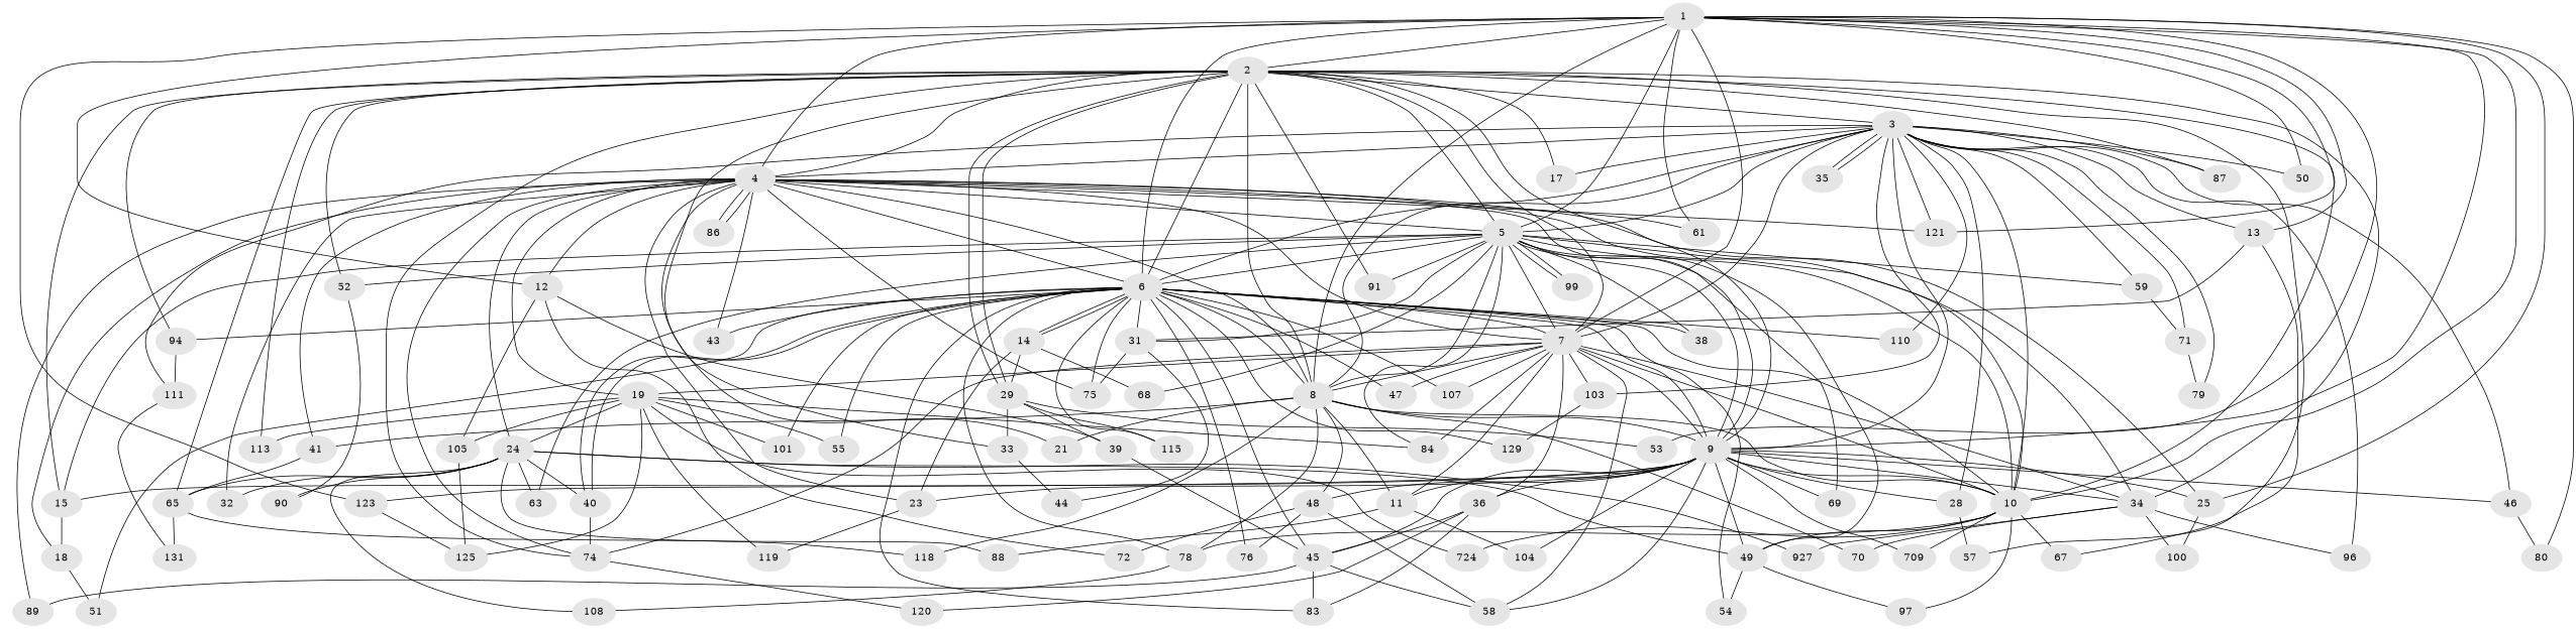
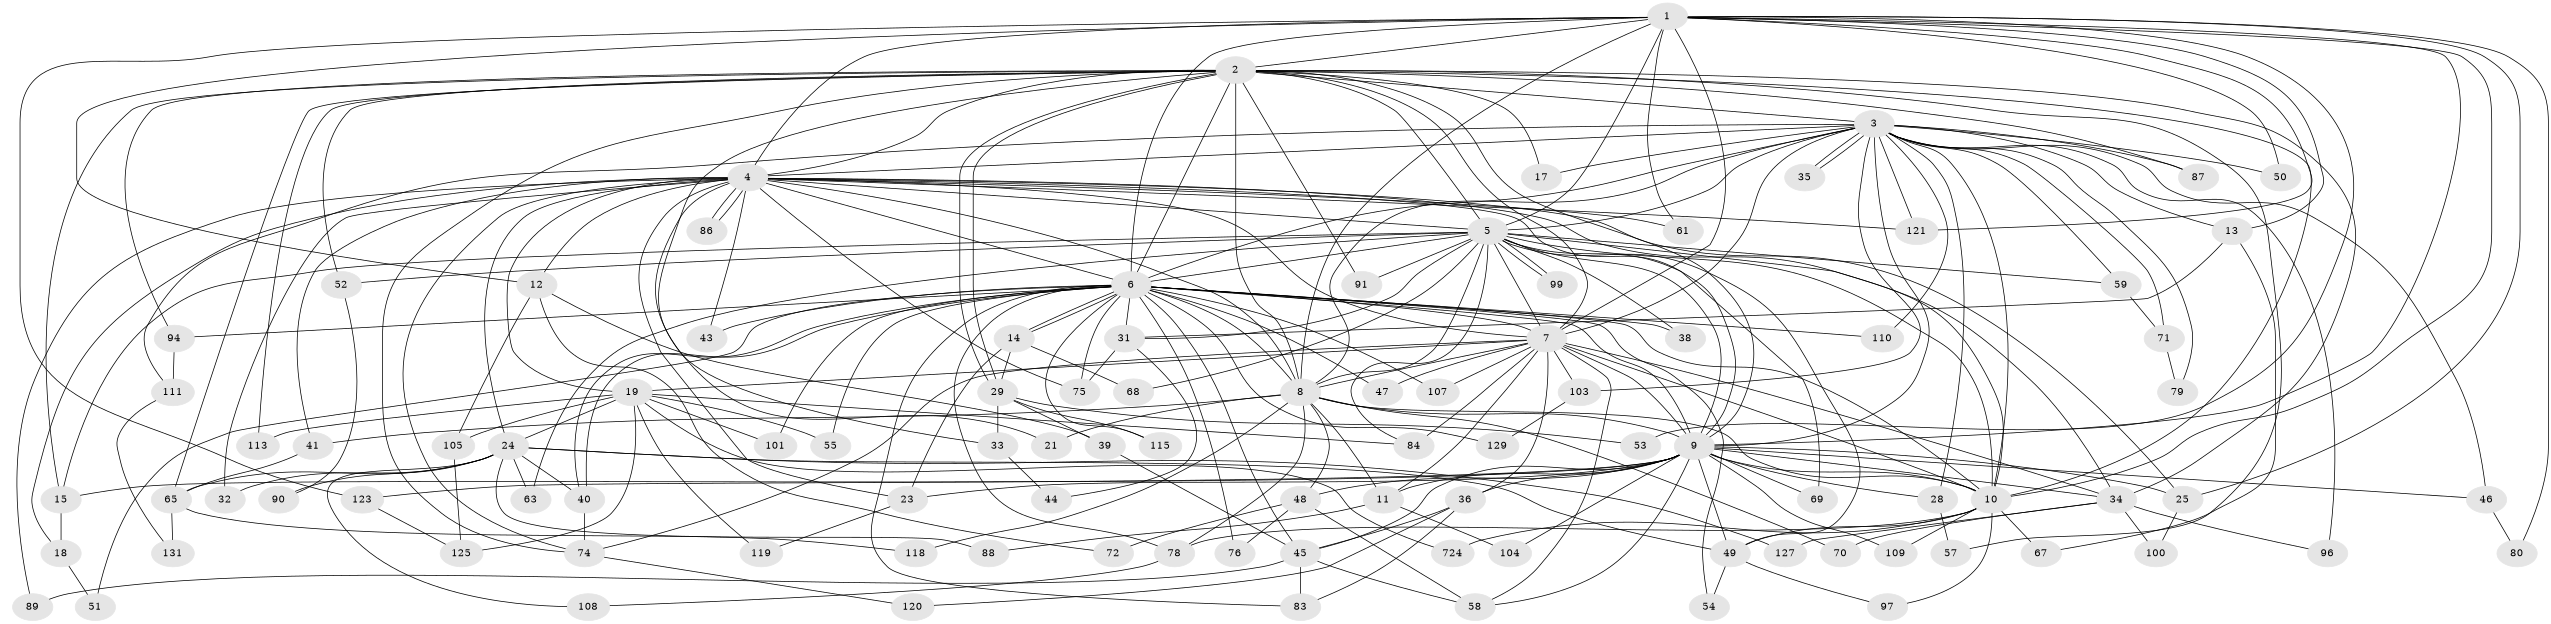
  graph {
    node [color=gray90 style=filled]
    1 [super="+26"]
    2 [super="+56"]
    4 [super="+42"]
    5 [super="+85"]
    6 [super="+22"]
    7 [super="+30"]
    8 [super="+128"]
    9 [super="+82"]
    10 [super="+92"]
    12 [super="+64"]
    13
    25 [super="+27"]
    50
    53
    61
    80
    123
    121
    3 [super="+60"]
    15 [super="+16"]
    17
    21
    29 [super="+95"]
    34 [super="+106"]
    52
    57
    65 [super="+93"]
    74 [super="+130"]
    87
    91
    94
    113
    28
    35
    46
    59
    71
    79 [super="+122"]
    96
    103
    110
    111
    18
    19 [super="+20"]
    23 [super="+73"]
    24 [super="+62"]
    32
    33
    41
    43
    75 [super="+116"]
    86
    89
    31 [super="+37"]
    38
    49
    63
    68
    69
    84 [super="+102"]
    99
    14
    40 [super="+77"]
    45 [super="+66"]
    47
    51
    54
    55
    76
    78 [super="+98"]
    83 [super="+114"]
    101
    107
    115
    129
    11
    36 [super="+112"]
    58 [super="+117"]
    48 [super="+81"]
    70
    118
    104
-   109 [label=709]
+   109
    67
    97
    n86 [label=724]
    39
    72
    105
    100
    125 [super="+126"]
-   127 [label=927]
+   127
    90
    131
    120
    119
    88
    108
    44
    1 -- 2
    1 -- 4
    1 -- 5
    1 -- 6
    1 -- 7
    1 -- 8
    1 -- 9 [weight=2]
    1 -- 10
    1 -- 12 [weight=2]
    1 -- 13
    1 -- 25
    1 -- 50
    1 -- 53
    1 -- 61
    1 -- 80
    1 -- 123
    1 -- 121
    2 -- 4
    2 -- 5
    2 -- 6
    2 -- 7
    2 -- 8
    2 -- 9
    2 -- 10
    2 -- 3
    2 -- 15
    2 -- 17
    2 -- 21
    2 -- 29
    2 -- 29
    2 -- 34
    2 -- 52
    2 -- 57
    2 -- 65
    2 -- 74
    2 -- 87
    2 -- 91
    2 -- 94
    2 -- 113
    4 -- 5
    4 -- 6
    4 -- 7
    4 -- 8
    4 -- 9
    4 -- 10
    4 -- 12
    4 -- 25
    4 -- 61
    4 -- 121
    4 -- 74
    4 -- 18
    4 -- 19
    4 -- 23
    4 -- 24
    4 -- 32
    4 -- 33
    4 -- 41
    4 -- 43
    4 -- 75
    4 -- 86
    4 -- 86
    4 -- 89
    5 -- 6
    5 -- 7
    5 -- 8
    5 -- 9
    5 -- 10 [weight=2]
    5 -- 15
    5 -- 34
    5 -- 52
    5 -- 91
    5 -- 59
    5 -- 31
    5 -- 38
    5 -- 49
    5 -- 63
    5 -- 68
    5 -- 69
    5 -- 84
    5 -- 99
    5 -- 99
    6 -- 7 [weight=2]
    6 -- 8
    6 -- 9
    6 -- 10
    6 -- 94
    6 -- 110
    6 -- 43
    6 -- 75
    6 -- 31
    6 -- 38
    6 -- 14
    6 -- 14
    6 -- 40
    6 -- 40
    6 -- 45
    6 -- 47
    6 -- 51
    6 -- 54
    6 -- 55
    6 -- 76
    6 -- 78
    6 -- 83
    6 -- 101
    6 -- 107
    6 -- 115
    6 -- 129
    7 -- 8
    7 -- 9 [weight=2]
    7 -- 10
    7 -- 34
    7 -- 74
    7 -- 103
    7 -- 19 [weight=2]
    7 -- 84
    7 -- 47
    7 -- 107
    7 -- 11
    7 -- 36
    7 -- 58
    8 -- 9
    8 -- 10
    8 -- 21
    8 -- 41
    8 -- 78
    8 -- 11
    8 -- 48
    8 -- 70
    8 -- 118
    9 -- 10
    9 -- 25
    9 -- 123
    9 -- 15
    9 -- 34
    9 -- 28
    9 -- 46
    9 -- 23
    9 -- 49
    9 -- 69
    9 -- 45
    9 -- 11
    9 -- 36
    9 -- 58
    9 -- 48
    9 -- 104
    9 -- 109
    10 -- 49
    10 -- 78
    10 -- 109
    10 -- 67
    10 -- 97
    10 -- n86
    12 -- 39
    12 -- 72
    12 -- 105
    13 -- 31
    13 -- 67
    25 -- 100
    123 -- 125
    3 -- 4 [weight=2]
    3 -- 5
    3 -- 6
    3 -- 7 [weight=2]
    3 -- 8
    3 -- 9
    3 -- 10
    3 -- 13
    3 -- 50
    3 -- 121
    3 -- 17
    3 -- 87
    3 -- 28
    3 -- 35
    3 -- 35
    3 -- 46
    3 -- 59
    3 -- 71
    3 -- 79 [weight=2]
    3 -- 96
    3 -- 103
    3 -- 110
    3 -- 111
    15 -- 18
    29 -- 53
    29 -- 33
    29 -- 115
    29 -- 39
    34 -- 96
    34 -- 70
    34 -- 100
    34 -- 127
    52 -- 90
    65 -- 118
    65 -- 131
    74 -- 120
    94 -- 111
    28 -- 57
    46 -- 80
    59 -- 71
    71 -- 79
    103 -- 129
    111 -- 131
    18 -- 51
    19 -- 113
    19 -- 24
    19 -- 84
    19 -- 55
    19 -- 101
    19 -- n86
    19 -- 105
    19 -- 125
    19 -- 119
    23 -- 119
    24 -- 65
    24 -- 32
    24 -- 49
    24 -- 63
    24 -- 40
    24 -- 127
    24 -- 90
    24 -- 88
    24 -- 108
    33 -- 44
    41 -- 65
    31 -- 75
    31 -- 44
    49 -- 54
    49 -- 97
    14 -- 29
    14 -- 23
    14 -- 68
    40 -- 74
    45 -- 89
    45 -- 83
    45 -- 58
    78 -- 108
    11 -- 104
    11 -- 88
    36 -- 45
    36 -- 83
    36 -- 120
    48 -- 76
    48 -- 58
    48 -- 72
    39 -- 45
    105 -- 125
  }
